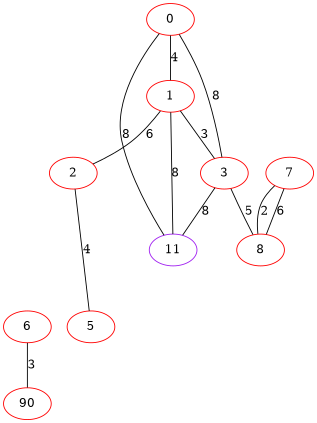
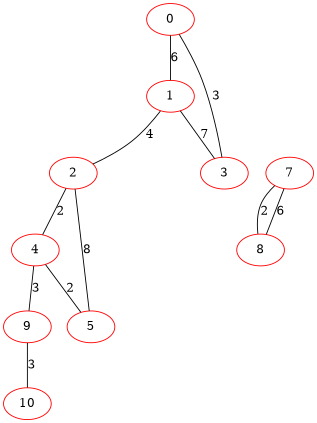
  graph {
    node [color=red weight=1]
    0
    1
    3
-   11 [color=purple weight=4]
    2
    8
+   4
    5
-   9 [label=6]
+   9
    7
-   10 [label=90]
-   0 -- 1 [label=4]
-   0 -- 3 [label=8]
-   0 -- 11 [label=8]
-   1 -- 3 [label=3]
-   1 -- 11 [label=8]
-   1 -- 2 [label=6]
-   3 -- 11 [label=8]
-   3 -- 8 [label=5]
-   2 -- 5 [label=4]
+   10
+   0 -- 1 [label=6]
+   0 -- 3 [label=3]
+   1 -- 3 [label=7]
+   1 -- 2 [label=4]
+   2 -- 4 [label=2]
+   2 -- 5 [label=8]
+   4 -- 5 [label=2]
+   4 -- 9 [label=3]
    9 -- 10 [label=3]
    7 -- 8 [label=6]
    7 -- 8 [label=2]
  }
